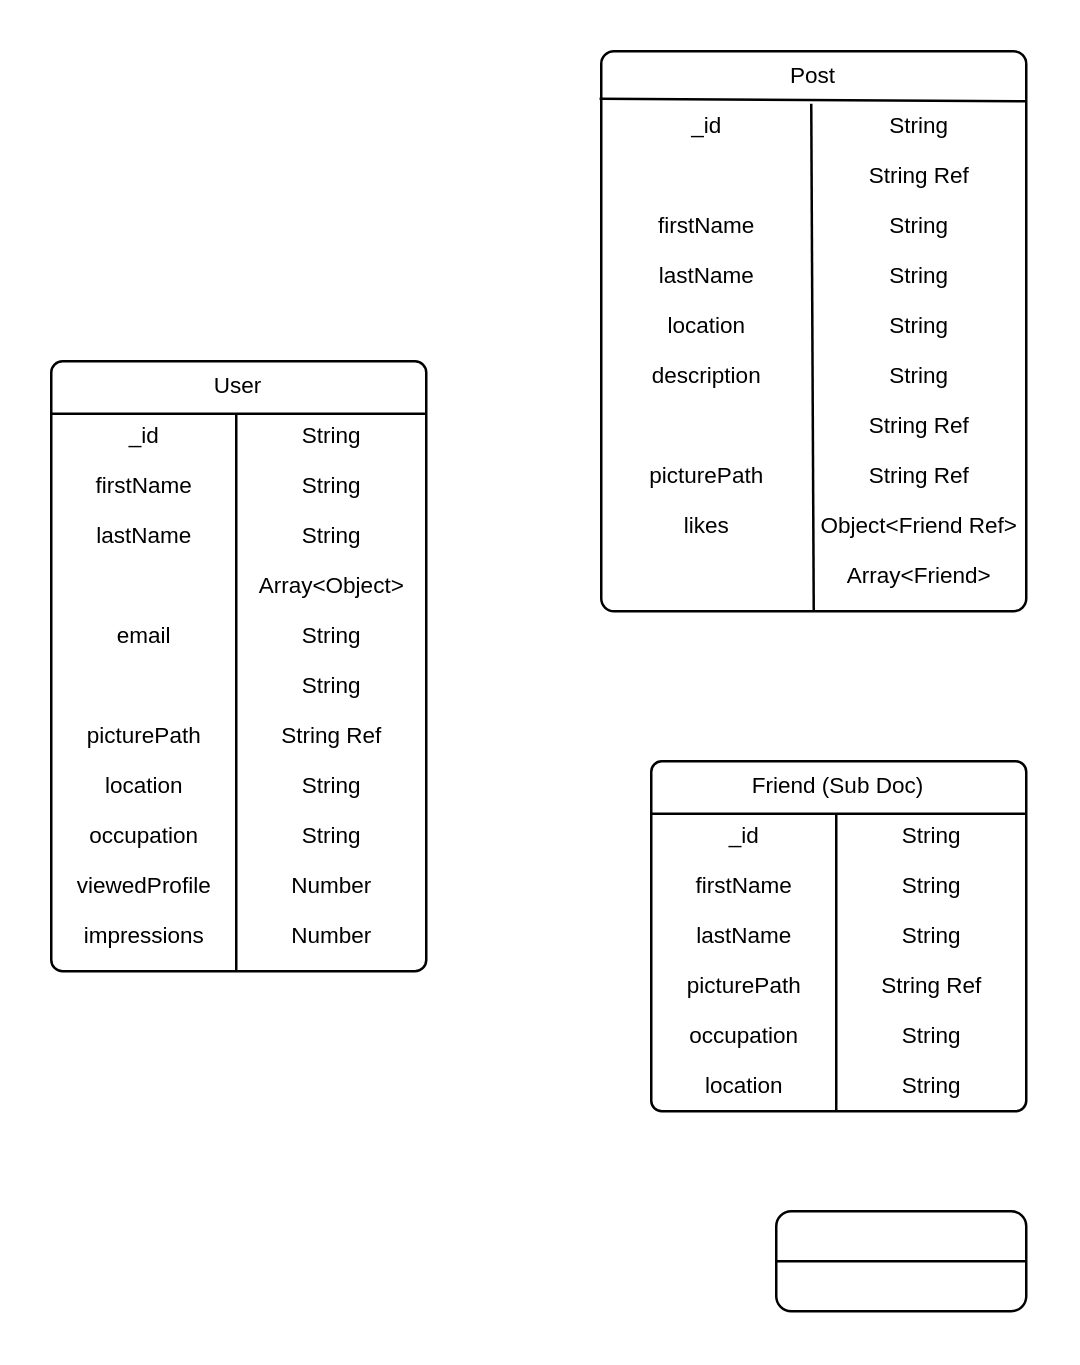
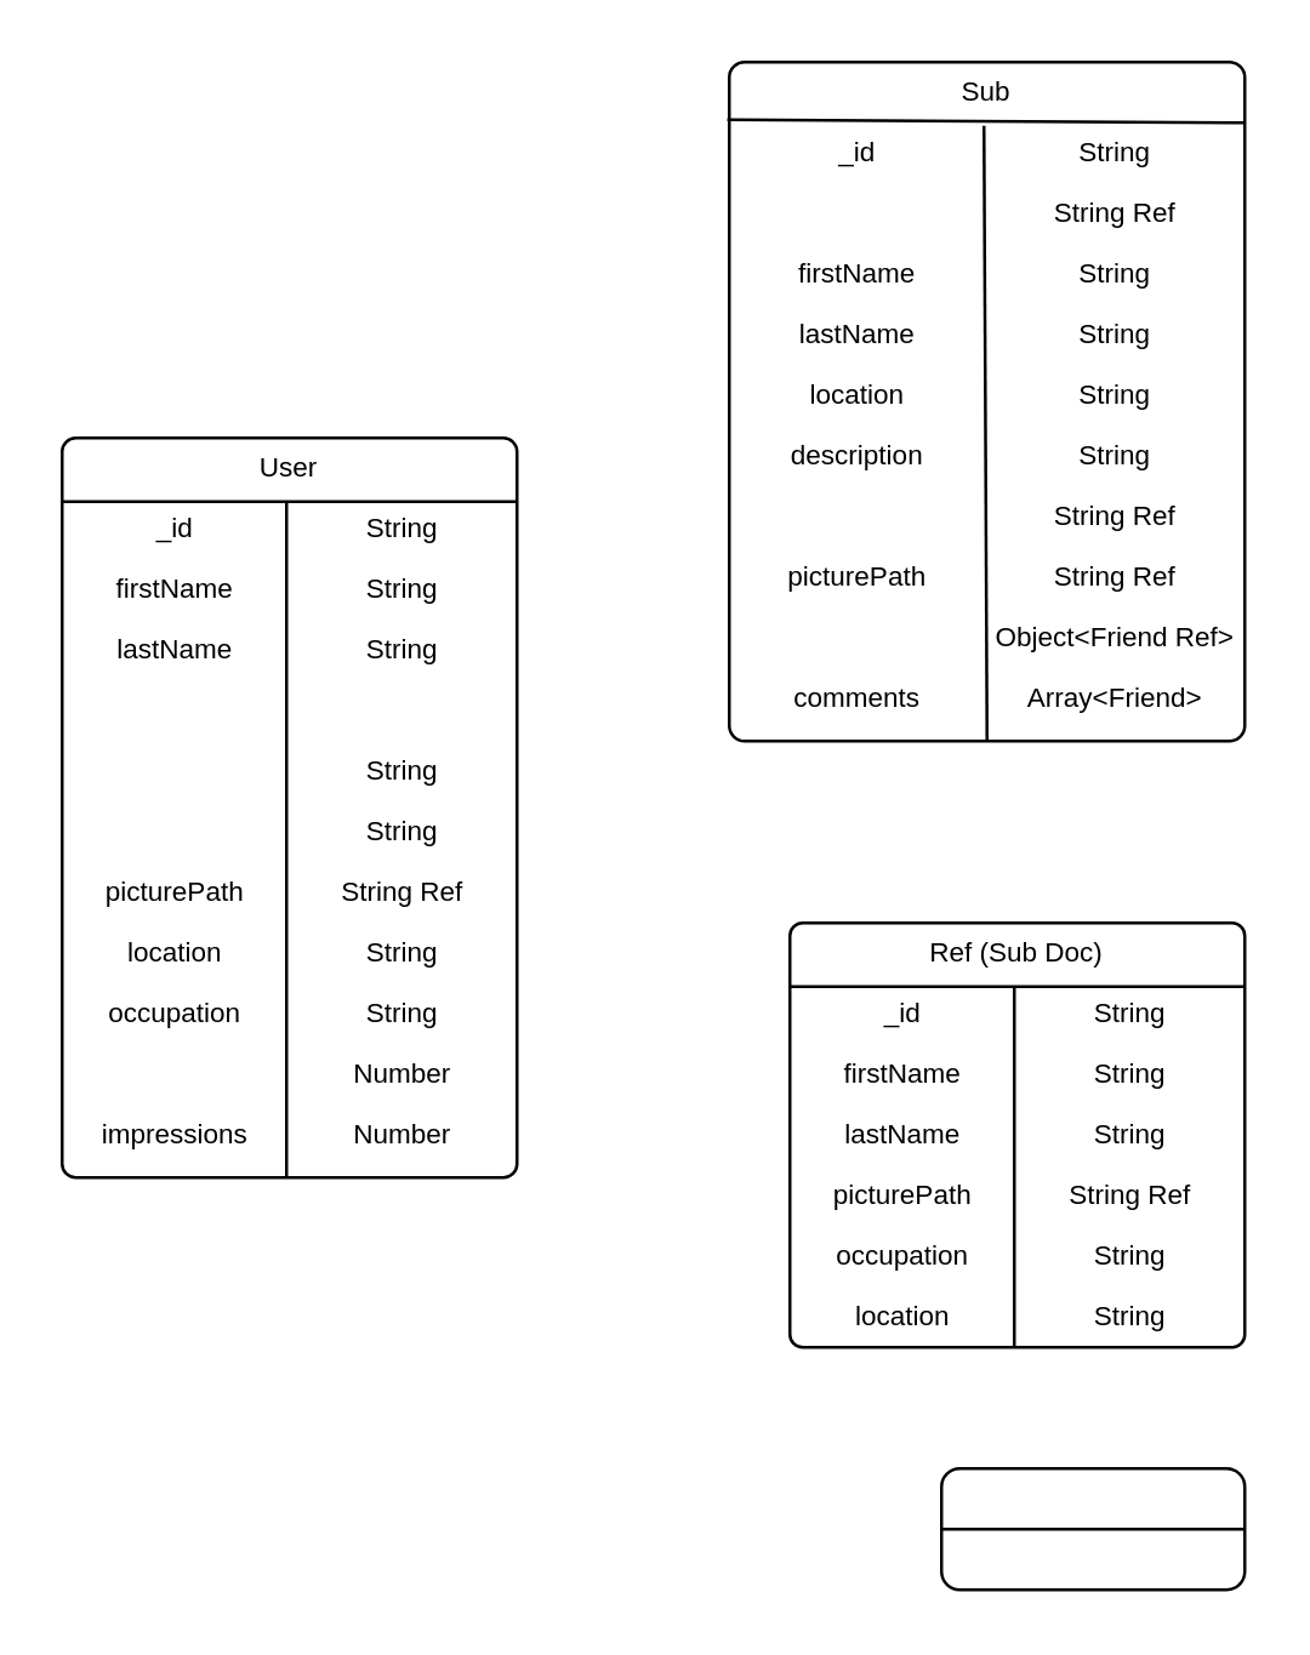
  <mxCell id="0" />
  <mxCell id="1" parent="0" />
  <mxCell id="2" value="" style="rounded=1;whiteSpace=wrap;html=1;arcSize=3;fontSize=9;" vertex="1" parent="1"><mxGeometry x="20" y="144" width="150" height="244" as="geometry" /></mxCell>
  <mxCell id="3" value="" style="endArrow=none;html=1;rounded=0;fontSize=9;exitX=1;exitY=1;exitDx=0;exitDy=0;entryX=0;entryY=1;entryDx=0;entryDy=0;" edge="1" parent="1"><mxGeometry width="50" height="50" relative="1" as="geometry"><mxPoint x="170" y="165" as="sourcePoint" /><mxPoint x="20" y="165" as="targetPoint" /></mxGeometry></mxCell>
  <mxCell id="4" value="" style="endArrow=none;html=1;rounded=0;fontSize=9;" edge="1" parent="1"><mxGeometry width="50" height="50" relative="1" as="geometry"><mxPoint x="94" y="388" as="sourcePoint" /><mxPoint x="94" y="165" as="targetPoint" /></mxGeometry></mxCell>
  <mxCell id="5" value="User" style="text;html=1;strokeColor=none;fillColor=none;align=center;verticalAlign=middle;whiteSpace=wrap;rounded=0;fontSize=9;" vertex="1" parent="1"><mxGeometry x="20" y="144" width="150" height="20" as="geometry" /></mxCell>
  <mxCell id="6" value="_id" style="text;html=1;strokeColor=none;fillColor=none;align=center;verticalAlign=middle;whiteSpace=wrap;rounded=0;fontSize=9;" vertex="1" parent="1"><mxGeometry x="20" y="164" width="75" height="20" as="geometry" /></mxCell>
  <mxCell id="7" value="firstName" style="text;html=1;strokeColor=none;fillColor=none;align=center;verticalAlign=middle;whiteSpace=wrap;rounded=0;fontSize=9;" vertex="1" parent="1"><mxGeometry x="20" y="184" width="75" height="20" as="geometry" /></mxCell>
  <mxCell id="8" value="lastName" style="text;html=1;strokeColor=none;fillColor=none;align=center;verticalAlign=middle;whiteSpace=wrap;rounded=0;fontSize=9;" vertex="1" parent="1"><mxGeometry x="20" y="204" width="75" height="20" as="geometry" /></mxCell>
  <mxCell id="9" value="String" style="text;html=1;strokeColor=none;fillColor=none;align=center;verticalAlign=middle;whiteSpace=wrap;rounded=0;fontSize=9;" vertex="1" parent="1"><mxGeometry x="95" y="164" width="75" height="20" as="geometry" /></mxCell>
  <mxCell id="10" value="String" style="text;html=1;strokeColor=none;fillColor=none;align=center;verticalAlign=middle;whiteSpace=wrap;rounded=0;fontSize=9;" vertex="1" parent="1"><mxGeometry x="95" y="184" width="75" height="20" as="geometry" /></mxCell>
  <mxCell id="11" value="String" style="text;html=1;strokeColor=none;fillColor=none;align=center;verticalAlign=middle;whiteSpace=wrap;rounded=0;fontSize=9;" vertex="1" parent="1"><mxGeometry x="95" y="204" width="75" height="20" as="geometry" /></mxCell>
- <mxCell id="12" value="Array&amp;lt;Object&amp;gt;" style="text;html=1;strokeColor=none;fillColor=none;align=center;verticalAlign=middle;whiteSpace=wrap;rounded=0;fontSize=9;" vertex="1" parent="1"><mxGeometry x="95" y="224" width="75" height="20" as="geometry" /></mxCell>
- <mxCell id="13" value="email" style="text;html=1;strokeColor=none;fillColor=none;align=center;verticalAlign=middle;whiteSpace=wrap;rounded=0;fontSize=9;" vertex="1" parent="1"><mxGeometry x="20" y="244" width="75" height="20" as="geometry" /></mxCell>
  <mxCell id="14" value="String" style="text;html=1;strokeColor=none;fillColor=none;align=center;verticalAlign=middle;whiteSpace=wrap;rounded=0;fontSize=9;" vertex="1" parent="1"><mxGeometry x="95" y="244" width="75" height="20" as="geometry" /></mxCell>
  <mxCell id="15" value="String" style="text;html=1;strokeColor=none;fillColor=none;align=center;verticalAlign=middle;whiteSpace=wrap;rounded=0;fontSize=9;" vertex="1" parent="1"><mxGeometry x="95" y="264" width="75" height="20" as="geometry" /></mxCell>
  <mxCell id="16" value="picturePath" style="text;html=1;strokeColor=none;fillColor=none;align=center;verticalAlign=middle;whiteSpace=wrap;rounded=0;fontSize=9;" vertex="1" parent="1"><mxGeometry x="20" y="284" width="75" height="20" as="geometry" /></mxCell>
  <mxCell id="17" value="location" style="text;html=1;strokeColor=none;fillColor=none;align=center;verticalAlign=middle;whiteSpace=wrap;rounded=0;fontSize=9;" vertex="1" parent="1"><mxGeometry x="20" y="304" width="75" height="20" as="geometry" /></mxCell>
  <mxCell id="18" value="occupation" style="text;html=1;strokeColor=none;fillColor=none;align=center;verticalAlign=middle;whiteSpace=wrap;rounded=0;fontSize=9;" vertex="1" parent="1"><mxGeometry x="20" y="324" width="75" height="20" as="geometry" /></mxCell>
  <mxCell id="19" value="String Ref" style="text;html=1;strokeColor=none;fillColor=none;align=center;verticalAlign=middle;whiteSpace=wrap;rounded=0;fontSize=9;" vertex="1" parent="1"><mxGeometry x="95" y="284" width="75" height="20" as="geometry" /></mxCell>
  <mxCell id="20" value="String" style="text;html=1;strokeColor=none;fillColor=none;align=center;verticalAlign=middle;whiteSpace=wrap;rounded=0;fontSize=9;" vertex="1" parent="1"><mxGeometry x="95" y="304" width="75" height="20" as="geometry" /></mxCell>
  <mxCell id="21" value="String" style="text;html=1;strokeColor=none;fillColor=none;align=center;verticalAlign=middle;whiteSpace=wrap;rounded=0;fontSize=9;" vertex="1" parent="1"><mxGeometry x="95" y="324" width="75" height="20" as="geometry" /></mxCell>
- <mxCell id="22" value="viewedProfile" style="text;html=1;strokeColor=none;fillColor=none;align=center;verticalAlign=middle;whiteSpace=wrap;rounded=0;fontSize=9;" vertex="1" parent="1"><mxGeometry x="20" y="344" width="75" height="20" as="geometry" /></mxCell>
  <mxCell id="23" value="Number" style="text;html=1;strokeColor=none;fillColor=none;align=center;verticalAlign=middle;whiteSpace=wrap;rounded=0;fontSize=9;" vertex="1" parent="1"><mxGeometry x="95" y="344" width="75" height="20" as="geometry" /></mxCell>
  <mxCell id="24" value="Number" style="text;html=1;strokeColor=none;fillColor=none;align=center;verticalAlign=middle;whiteSpace=wrap;rounded=0;fontSize=9;" vertex="1" parent="1"><mxGeometry x="95" y="364" width="75" height="20" as="geometry" /></mxCell>
  <mxCell id="25" value="impressions" style="text;html=1;strokeColor=none;fillColor=none;align=center;verticalAlign=middle;whiteSpace=wrap;rounded=0;fontSize=9;" vertex="1" parent="1"><mxGeometry x="20" y="364" width="75" height="20" as="geometry" /></mxCell>
  <mxCell id="26" value="" style="rounded=1;whiteSpace=wrap;html=1;arcSize=3;fontSize=9;" vertex="1" parent="1"><mxGeometry x="260" y="304" width="150" height="140" as="geometry" /></mxCell>
  <mxCell id="27" value="" style="endArrow=none;html=1;rounded=0;fontSize=9;exitX=1;exitY=1;exitDx=0;exitDy=0;entryX=0;entryY=1;entryDx=0;entryDy=0;" edge="1" parent="1"><mxGeometry width="50" height="50" relative="1" as="geometry"><mxPoint x="410" y="325" as="sourcePoint" /><mxPoint x="260" y="325" as="targetPoint" /></mxGeometry></mxCell>
  <mxCell id="28" value="" style="endArrow=none;html=1;rounded=0;fontSize=9;" edge="1" parent="1"><mxGeometry width="50" height="50" relative="1" as="geometry"><mxPoint x="334" y="444" as="sourcePoint" /><mxPoint x="334" y="325" as="targetPoint" /></mxGeometry></mxCell>
- <mxCell id="29" value="Friend (Sub Doc)" style="text;html=1;strokeColor=none;fillColor=none;align=center;verticalAlign=middle;whiteSpace=wrap;rounded=0;fontSize=9;" vertex="1" parent="1"><mxGeometry x="260" y="304" width="150" height="20" as="geometry" /></mxCell>
+ <mxCell id="29" value="Ref (Sub Doc)" style="text;html=1;strokeColor=none;fillColor=none;align=center;verticalAlign=middle;whiteSpace=wrap;rounded=0;fontSize=9;" vertex="1" parent="1"><mxGeometry x="260" y="304" width="150" height="20" as="geometry" /></mxCell>
  <mxCell id="30" value="_id" style="text;html=1;strokeColor=none;fillColor=none;align=center;verticalAlign=middle;whiteSpace=wrap;rounded=0;fontSize=9;" vertex="1" parent="1"><mxGeometry x="260" y="324" width="75" height="20" as="geometry" /></mxCell>
  <mxCell id="31" value="firstName" style="text;html=1;strokeColor=none;fillColor=none;align=center;verticalAlign=middle;whiteSpace=wrap;rounded=0;fontSize=9;" vertex="1" parent="1"><mxGeometry x="260" y="344" width="75" height="20" as="geometry" /></mxCell>
  <mxCell id="32" value="lastName" style="text;html=1;strokeColor=none;fillColor=none;align=center;verticalAlign=middle;whiteSpace=wrap;rounded=0;fontSize=9;" vertex="1" parent="1"><mxGeometry x="260" y="364" width="75" height="20" as="geometry" /></mxCell>
  <mxCell id="33" value="String" style="text;html=1;strokeColor=none;fillColor=none;align=center;verticalAlign=middle;whiteSpace=wrap;rounded=0;fontSize=9;" vertex="1" parent="1"><mxGeometry x="335" y="324" width="75" height="20" as="geometry" /></mxCell>
  <mxCell id="34" value="picturePath" style="text;html=1;strokeColor=none;fillColor=none;align=center;verticalAlign=middle;whiteSpace=wrap;rounded=0;fontSize=9;" vertex="1" parent="1"><mxGeometry x="260" y="384" width="75" height="20" as="geometry" /></mxCell>
  <mxCell id="35" value="String" style="text;html=1;strokeColor=none;fillColor=none;align=center;verticalAlign=middle;whiteSpace=wrap;rounded=0;fontSize=9;" vertex="1" parent="1"><mxGeometry x="335" y="344" width="75" height="20" as="geometry" /></mxCell>
  <mxCell id="36" value="String" style="text;html=1;strokeColor=none;fillColor=none;align=center;verticalAlign=middle;whiteSpace=wrap;rounded=0;fontSize=9;" vertex="1" parent="1"><mxGeometry x="335" y="364" width="75" height="20" as="geometry" /></mxCell>
  <mxCell id="37" value="String Ref" style="text;html=1;strokeColor=none;fillColor=none;align=center;verticalAlign=middle;whiteSpace=wrap;rounded=0;fontSize=9;" vertex="1" parent="1"><mxGeometry x="335" y="384" width="75" height="20" as="geometry" /></mxCell>
  <mxCell id="38" value="occupation" style="text;html=1;strokeColor=none;fillColor=none;align=center;verticalAlign=middle;whiteSpace=wrap;rounded=0;fontSize=9;" vertex="1" parent="1"><mxGeometry x="260" y="404" width="75" height="20" as="geometry" /></mxCell>
  <mxCell id="39" value="String" style="text;html=1;strokeColor=none;fillColor=none;align=center;verticalAlign=middle;whiteSpace=wrap;rounded=0;fontSize=9;" vertex="1" parent="1"><mxGeometry x="335" y="404" width="75" height="20" as="geometry" /></mxCell>
  <mxCell id="40" value="String" style="text;html=1;strokeColor=none;fillColor=none;align=center;verticalAlign=middle;whiteSpace=wrap;rounded=0;fontSize=9;" vertex="1" parent="1"><mxGeometry x="335" y="424" width="75" height="20" as="geometry" /></mxCell>
  <mxCell id="41" value="location" style="text;html=1;strokeColor=none;fillColor=none;align=center;verticalAlign=middle;whiteSpace=wrap;rounded=0;fontSize=9;" vertex="1" parent="1"><mxGeometry x="260" y="424" width="75" height="20" as="geometry" /></mxCell>
  <mxCell id="42" value="" style="rounded=1;whiteSpace=wrap;html=1;arcSize=3;fontSize=9;" vertex="1" parent="1"><mxGeometry x="240" y="20" width="170" height="224" as="geometry" /></mxCell>
  <mxCell id="43" value="" style="endArrow=none;html=1;rounded=0;fontSize=9;exitX=1;exitY=0;exitDx=0;exitDy=0;entryX=-0.004;entryY=0.085;entryDx=0;entryDy=0;entryPerimeter=0;" edge="1" parent="1" source="48" target="42"><mxGeometry width="50" height="50" relative="1" as="geometry"><mxPoint x="400" y="41" as="sourcePoint" /><mxPoint x="250" y="41" as="targetPoint" /></mxGeometry></mxCell>
  <mxCell id="44" value="" style="endArrow=none;html=1;rounded=0;fontSize=9;exitX=0.5;exitY=1;exitDx=0;exitDy=0;" edge="1" parent="1" source="42"><mxGeometry width="50" height="50" relative="1" as="geometry"><mxPoint x="324" y="264" as="sourcePoint" /><mxPoint x="324" y="41" as="targetPoint" /></mxGeometry></mxCell>
- <mxCell id="45" value="Post" style="text;html=1;strokeColor=none;fillColor=none;align=center;verticalAlign=middle;whiteSpace=wrap;rounded=0;fontSize=9;" vertex="1" parent="1"><mxGeometry x="240" y="20" width="170" height="20" as="geometry" /></mxCell>
+ <mxCell id="45" value="Sub" style="text;html=1;strokeColor=none;fillColor=none;align=center;verticalAlign=middle;whiteSpace=wrap;rounded=0;fontSize=9;" vertex="1" parent="1"><mxGeometry x="240" y="20" width="170" height="20" as="geometry" /></mxCell>
  <mxCell id="46" value="_id" style="text;html=1;strokeColor=none;fillColor=none;align=center;verticalAlign=middle;whiteSpace=wrap;rounded=0;fontSize=9;" vertex="1" parent="1"><mxGeometry x="240" y="40" width="85" height="20" as="geometry" /></mxCell>
  <mxCell id="47" value="firstName" style="text;html=1;strokeColor=none;fillColor=none;align=center;verticalAlign=middle;whiteSpace=wrap;rounded=0;fontSize=9;" vertex="1" parent="1"><mxGeometry x="240" y="80" width="85" height="20" as="geometry" /></mxCell>
  <mxCell id="48" value="String" style="text;html=1;strokeColor=none;fillColor=none;align=center;verticalAlign=middle;whiteSpace=wrap;rounded=0;fontSize=9;" vertex="1" parent="1"><mxGeometry x="325" y="40" width="85" height="20" as="geometry" /></mxCell>
  <mxCell id="49" value="lastName" style="text;html=1;strokeColor=none;fillColor=none;align=center;verticalAlign=middle;whiteSpace=wrap;rounded=0;fontSize=9;" vertex="1" parent="1"><mxGeometry x="240" y="100" width="85" height="20" as="geometry" /></mxCell>
  <mxCell id="50" value="String Ref" style="text;html=1;strokeColor=none;fillColor=none;align=center;verticalAlign=middle;whiteSpace=wrap;rounded=0;fontSize=9;" vertex="1" parent="1"><mxGeometry x="325" y="60" width="85" height="20" as="geometry" /></mxCell>
  <mxCell id="51" value="String" style="text;html=1;strokeColor=none;fillColor=none;align=center;verticalAlign=middle;whiteSpace=wrap;rounded=0;fontSize=9;" vertex="1" parent="1"><mxGeometry x="325" y="80" width="85" height="20" as="geometry" /></mxCell>
  <mxCell id="52" value="String" style="text;html=1;strokeColor=none;fillColor=none;align=center;verticalAlign=middle;whiteSpace=wrap;rounded=0;fontSize=9;" vertex="1" parent="1"><mxGeometry x="325" y="100" width="85" height="20" as="geometry" /></mxCell>
  <mxCell id="53" value="location" style="text;html=1;strokeColor=none;fillColor=none;align=center;verticalAlign=middle;whiteSpace=wrap;rounded=0;fontSize=9;" vertex="1" parent="1"><mxGeometry x="240" y="120" width="85" height="20" as="geometry" /></mxCell>
  <mxCell id="54" value="String" style="text;html=1;strokeColor=none;fillColor=none;align=center;verticalAlign=middle;whiteSpace=wrap;rounded=0;fontSize=9;" vertex="1" parent="1"><mxGeometry x="325" y="120" width="85" height="20" as="geometry" /></mxCell>
  <mxCell id="55" value="String" style="text;html=1;strokeColor=none;fillColor=none;align=center;verticalAlign=middle;whiteSpace=wrap;rounded=0;fontSize=9;" vertex="1" parent="1"><mxGeometry x="325" y="140" width="85" height="20" as="geometry" /></mxCell>
  <mxCell id="56" value="description" style="text;html=1;strokeColor=none;fillColor=none;align=center;verticalAlign=middle;whiteSpace=wrap;rounded=0;fontSize=9;" vertex="1" parent="1"><mxGeometry x="240" y="140" width="85" height="20" as="geometry" /></mxCell>
  <mxCell id="57" value="picturePath" style="text;html=1;strokeColor=none;fillColor=none;align=center;verticalAlign=middle;whiteSpace=wrap;rounded=0;fontSize=9;" vertex="1" parent="1"><mxGeometry x="240" y="180" width="85" height="20" as="geometry" /></mxCell>
- <mxCell id="58" value="likes" style="text;html=1;strokeColor=none;fillColor=none;align=center;verticalAlign=middle;whiteSpace=wrap;rounded=0;fontSize=9;" vertex="1" parent="1"><mxGeometry x="240" y="200" width="85" height="20" as="geometry" /></mxCell>
  <mxCell id="59" value="String Ref" style="text;html=1;strokeColor=none;fillColor=none;align=center;verticalAlign=middle;whiteSpace=wrap;rounded=0;fontSize=9;" vertex="1" parent="1"><mxGeometry x="325" y="160" width="85" height="20" as="geometry" /></mxCell>
  <mxCell id="60" value="String Ref" style="text;html=1;strokeColor=none;fillColor=none;align=center;verticalAlign=middle;whiteSpace=wrap;rounded=0;fontSize=9;" vertex="1" parent="1"><mxGeometry x="325" y="180" width="85" height="20" as="geometry" /></mxCell>
  <mxCell id="61" value="Object&amp;lt;Friend Ref&amp;gt;" style="text;html=1;strokeColor=none;fillColor=none;align=center;verticalAlign=middle;whiteSpace=wrap;rounded=0;fontSize=9;" vertex="1" parent="1"><mxGeometry x="325" y="200" width="85" height="20" as="geometry" /></mxCell>
+ <mxCell id="62" value="comments" style="text;html=1;strokeColor=none;fillColor=none;align=center;verticalAlign=middle;whiteSpace=wrap;rounded=0;fontSize=9;" vertex="1" parent="1"><mxGeometry x="240" y="220" width="85" height="20" as="geometry" /></mxCell>
  <mxCell id="63" value="Array&amp;lt;Friend&amp;gt;" style="text;html=1;strokeColor=none;fillColor=none;align=center;verticalAlign=middle;whiteSpace=wrap;rounded=0;fontSize=9;" vertex="1" parent="1"><mxGeometry x="325" y="220" width="85" height="20" as="geometry" /></mxCell>
  <mxCell id="64" value="" style="rounded=1;whiteSpace=wrap;html=1;fontSize=9;" vertex="1" parent="1"><mxGeometry x="310" y="484" width="100" height="40" as="geometry" /></mxCell>
  <mxCell id="65" value="" style="endArrow=none;html=1;rounded=0;fontSize=9;entryX=1;entryY=0.5;entryDx=0;entryDy=0;exitX=0;exitY=0.5;exitDx=0;exitDy=0;" edge="1" parent="1" source="64" target="64"><mxGeometry width="50" height="50" relative="1" as="geometry"><mxPoint x="210" y="514" as="sourcePoint" /><mxPoint x="260" y="464" as="targetPoint" /></mxGeometry></mxCell>
